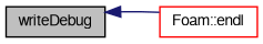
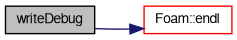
  digraph {
    rankdir=LR
    node [fontname=FreeSans fontsize=10 shape=record]
    n1 [color=black fillcolor=grey75 fontcolor=black height=0.2 label=writeDebug style=filled width=0.4]
    n2 [color=red height=0.2 label="Foam::endl" width=0.4]
-   n2 -> n1 [color=midnightblue fontname=FreeSans fontsize=10 labelfontname=FreeSans labelfontsize=10 style=solid]
+   n1 -> n2 [color=midnightblue fontname=FreeSans fontsize=10 labelfontname=FreeSans labelfontsize=10 style=solid]
  }
